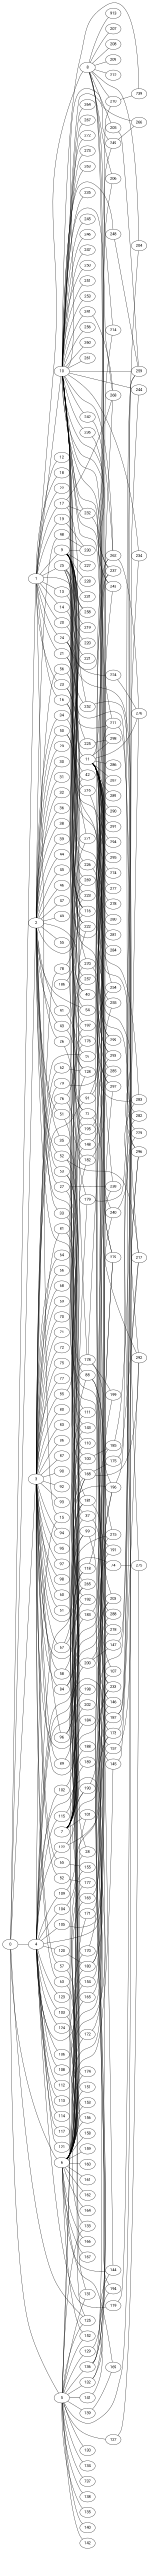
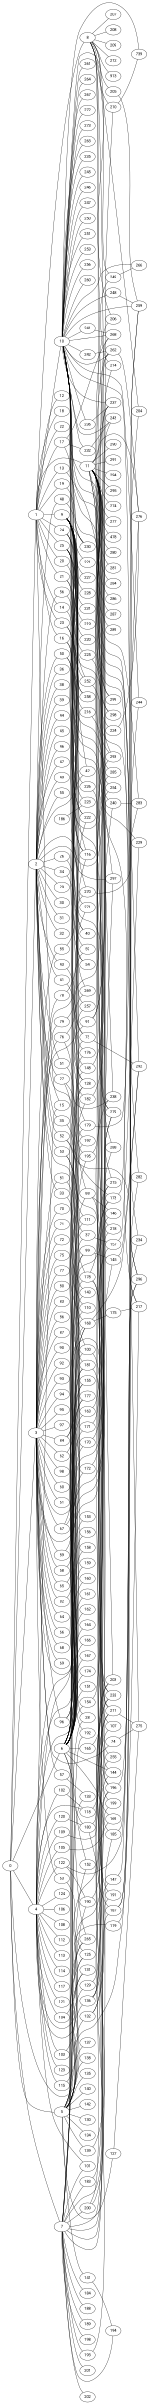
  graph {
    fontname=Roboto
    rankdir=LR
    node [fontname=Roboto]
    edge [fontname=Roboto]
    0
    1
    2
    3
    4
    5
    6
    7
    125
    8
    9
    10
    11
    12
    13
    14
    15
    16
    17
    18
    19
    20
    21
    22
    23
    24
    25
    26
    27
    28
    29
    30
    31
    32
    33
    34
    35
    36
    37
    38
    39
    40
    41
    42
    43
    44
    45
    46
    47
    48
    49
    50
    51
    52
    53
    54
    55
    56
    57
    58
    59
    60
    61
    62
    63
    64
    65
    66
    67
    68
    69
    70
    71
    72
    73
    74
    75
    76
    77
    78
    79
    80
    81
    82
    83
    84
    85
    86
    87
    88
    89
    90
    91
    92
    93
    94
    95
    96
    97
    98
    99
    100
    101
    102
    103
    104
    105
    106
    107
    108
    109
    110
    111
    112
    113
    114
    115
    116
    117
    118
    119
    120
    121
    122
    123
    124
    128
    130
    131
    132
    133
    134
    129
    136
-   137 [label=737]
+   137
    138
    135
    140
    141
    142
    139
    127
    217
    152
    143
    144
    145
    146
    148
    151
    153
    154
    155
    156
    157
    158
    159
    160
    161
    162
    163
    164
    165
    166
    167
    168
    169
    170
    171
    172
    173
    174
    176
    177
    178
    179
    180
    181
    182
    192
    194
    195
    196
    197
    198
+   193
    200
+   201
    202
    199
    183
    184
    185
    187
    188
    189
    190
    191
    265
    203
    204
    205
    206
    207
    208
    209
    210
    211
    212
    n210 [label=913]
    214
    224
    226
    227
    228
    229
    230
    225
    231
    215
    216
    218
    219
    220
    221
    222
    223
    256
    258
    259
    260
    261
    262
    257
    264
    266
    267
    268
    269
    270
    271
    272
    273
    263
    232
    233
    234
    235
    236
    237
    238
    n252 [label=739]
    240
    241
    242
    243
    244
    245
    246
    247
    248
    249
    250
    251
    252
    253
    254
    255
    274
    275
    276
    277
-   278
+   278 [label=478]
    279
    280
    281
    282
    283
    284
    285
    286
    287
    288
    289
    290
    291
    292
    293
    294
    295
    296
    297
    298
    299
    147
    175
    186
    0 -- 1
    0 -- 2
    0 -- 3
    0 -- 4
    0 -- 5
    0 -- 6
+   0 -- 7
    0 -- 125
    1 -- 8
    1 -- 9
    1 -- 10
    1 -- 11
    1 -- 12
    1 -- 13
    1 -- 14
    1 -- 15
    1 -- 16
    1 -- 17
    1 -- 18
    1 -- 19
    1 -- 20
    1 -- 21
    1 -- 22
    1 -- 23
    1 -- 24
    1 -- 25
    2 -- 26
    2 -- 27
    2 -- 28
    2 -- 29
    2 -- 30
    2 -- 31
    2 -- 32
    2 -- 33
    2 -- 34
    2 -- 35
    2 -- 36
    2 -- 37
    2 -- 38
    2 -- 39
    2 -- 40
    2 -- 41
    2 -- 42
    2 -- 43
    2 -- 44
    2 -- 45
    2 -- 46
    2 -- 47
    2 -- 48
    2 -- 49
    2 -- 50
    2 -- 51
    2 -- 52
    2 -- 53
    2 -- 54
    2 -- 55
    2 -- 56
    3 -- 57
    3 -- 58
    3 -- 59
    3 -- 60
    3 -- 61
    3 -- 62
    3 -- 63
    3 -- 64
    3 -- 65
    3 -- 66
    3 -- 67
    3 -- 68
    3 -- 69
    3 -- 70
    3 -- 71
    3 -- 72
    3 -- 73
    3 -- 74
    3 -- 75
    3 -- 76
    3 -- 77
    3 -- 78
    3 -- 79
    3 -- 80
    3 -- 81
    3 -- 82
    3 -- 83
    3 -- 84
    3 -- 85
    3 -- 86
    3 -- 87
    3 -- 88
    3 -- 89
    3 -- 90
    3 -- 91
    3 -- 92
    3 -- 93
    3 -- 94
    3 -- 95
    3 -- 96
    3 -- 97
    3 -- 98
    3 -- 99
    4 -- 15
    4 -- 100
    4 -- 101
    4 -- 102
    4 -- 103
    4 -- 104
    4 -- 105
    4 -- 106
    4 -- 107
    4 -- 108
    4 -- 109
    4 -- 110
    4 -- 111
    4 -- 112
    4 -- 113
    4 -- 114
    4 -- 115
    4 -- 116
    4 -- 117
    4 -- 118
    4 -- 119
    4 -- 120
    4 -- 121
    4 -- 122
    4 -- 123
    4 -- 124
    5 -- 125
    5 -- 28
    5 -- 128
    5 -- 130
    5 -- 131
    5 -- 132
    5 -- 133
    5 -- 134
    5 -- 129
    5 -- 136
    5 -- 137
    5 -- 138
    5 -- 135
    5 -- 140
    5 -- 141
    5 -- 142
    5 -- 139
    5 -- 127
    5 -- 217
    5 -- 152
    6 -- 37
    6 -- 152
    6 -- 143
    6 -- 144
    6 -- 145
    6 -- 146
    6 -- 148
    6 -- 151
    6 -- 153
    6 -- 154
    6 -- 155
    6 -- 156
    6 -- 157
    6 -- 158
    6 -- 159
    6 -- 160
    6 -- 161
    6 -- 162
    6 -- 163
    6 -- 164
    6 -- 165
    6 -- 166
    6 -- 167
    6 -- 168
    6 -- 169
    6 -- 170
    6 -- 171
    6 -- 172
    6 -- 173
    6 -- 174
    6 -- 176
    6 -- 177
    6 -- 178
    6 -- 179
    6 -- 180
    6 -- 181
    6 -- 182
    7 -- 101
    7 -- 192
    7 -- 194
    7 -- 195
    7 -- 196
    7 -- 197
    7 -- 198
+   7 -- 193
    7 -- 200
+   7 -- 201
    7 -- 202
    7 -- 199
    7 -- 183
    7 -- 184
    7 -- 185
    7 -- 187
    7 -- 188
    7 -- 189
    7 -- 190
    7 -- 191
    7 -- 265
    8 -- 203
    8 -- 204
    8 -- 205
    8 -- 206
    8 -- 207
    8 -- 208
    8 -- 209
    8 -- 210
    8 -- 211
    8 -- 212
    8 -- n210
    8 -- 214
    9 -- 116
    9 -- 128
    9 -- 217
    9 -- 176
    9 -- 224
    9 -- 226
    9 -- 227
    9 -- 228
    9 -- 229
    9 -- 230
    9 -- 225
    9 -- 231
    9 -- 215
    9 -- 216
    9 -- 218
    9 -- 219
    9 -- 220
    9 -- 221
    9 -- 222
    9 -- 223
    10 -- 265
    10 -- 256
    10 -- 258
    10 -- 259
    10 -- 260
    10 -- 261
    10 -- 262
    10 -- 257
    10 -- 264
    10 -- 266
    10 -- 267
    10 -- 268
    10 -- 269
    10 -- 270
    10 -- 271
    10 -- 272
    10 -- 273
    10 -- 263
    10 -- 232
    10 -- 233
    10 -- 234
    10 -- 235
    10 -- 236
    10 -- 237
    10 -- 238
    10 -- n252
    10 -- 240
    10 -- 241
    10 -- 242
    10 -- 243
    10 -- 244
    10 -- 245
    10 -- 246
    10 -- 247
    10 -- 248
    10 -- 249
    10 -- 250
    10 -- 251
    10 -- 252
    10 -- 253
    10 -- 254
    10 -- 255
    11 -- 249
    11 -- 274
+   11 -- 275
    11 -- 276
    11 -- 277
    11 -- 278
    11 -- 279
    11 -- 280
    11 -- 281
    11 -- 282
    11 -- 283
    11 -- 284
    11 -- 285
    11 -- 286
    11 -- 287
    11 -- 288
    11 -- 289
    11 -- 290
    11 -- 291
    11 -- 292
    11 -- 293
    11 -- 294
    11 -- 295
    11 -- 296
    11 -- 297
    11 -- 298
    11 -- 299
    13 -- 299
    14 -- 279
    16 -- 178
    16 -- 297
    17 -- 42
    17 -- 268
    17 -- 232
    19 -- 230
    20 -- 116
    21 -- 88
    21 -- 116
    23 -- 40
    23 -- 59
    24 -- 73
    24 -- 222
    24 -- 252
    25 -- 148
    25 -- 197
    25 -- 210
    25 -- 211
    25 -- 258
    26 -- 182
    27 -- 181
    27 -- 238
    33 -- 192
    34 -- 195
    35 -- 111
    37 -- 157
    41 -- 128
    43 -- 73
    48 -- 230
    50 -- 54
    50 -- 179
    51 -- 144
    52 -- 217
    52 -- 143
    53 -- 110
    53 -- 168
    56 -- 262
    57 -- 133
    58 -- 196
    62 -- 128
    63 -- 125
    65 -- 155
    67 -- 168
    67 -- 222
    73 -- 292
    74 -- 275
    76 -- 173
    76 -- 269
    78 -- 271
    79 -- 268
    81 -- 100
    82 -- 177
    84 -- 99
    84 -- 257
    85 -- 270
    88 -- 107
    88 -- 146
    89 -- 215
    91 -- 206
    91 -- 262
    96 -- 168
    96 -- 181
    99 -- 145
    100 -- 185
    102 -- 118
    103 -- 131
    104 -- 279
    105 -- 196
    109 -- 297
    115 -- 265
    118 -- 237
    119 -- 296
    120 -- 180
    122 -- 190
    122 -- 276
    132 -- 144
    132 -- 233
    129 -- 288
    136 -- 215
    136 -- 218
    136 -- 233
    141 -- 194
    139 -- 169
    127 -- 275
    145 -- 292
    148 -- 293
    154 -- 279
    157 -- 229
    163 -- 237
    165 -- 203
    168 -- 292
    168 -- 175
    170 -- 238
    171 -- 243
    172 -- 173
    173 -- 259
    178 -- 196
    178 -- 199
    178 -- 285
    179 -- 259
    180 -- 187
    180 -- 240
    181 -- 191
    182 -- 254
    195 -- 214
    196 -- 282
+   193 -- 211
    200 -- 203
    200 -- 147
    183 -- 255
    185 -- 204
    187 -- 234
    187 -- 296
    190 -- 211
    205 -- 259
    210 -- n252
    211 -- 275
    224 -- 276
    226 -- 233
    225 -- 298
    216 -- 293
    262 -- 276
    270 -- 283
    232 -- 243
    236 -- 237
    240 -- 283
    241 -- 268
    242 -- 262
    248 -- 259
    249 -- 266
    252 -- 296
    147 -- 244
    175 -- 217
    186 -- 223
  }
